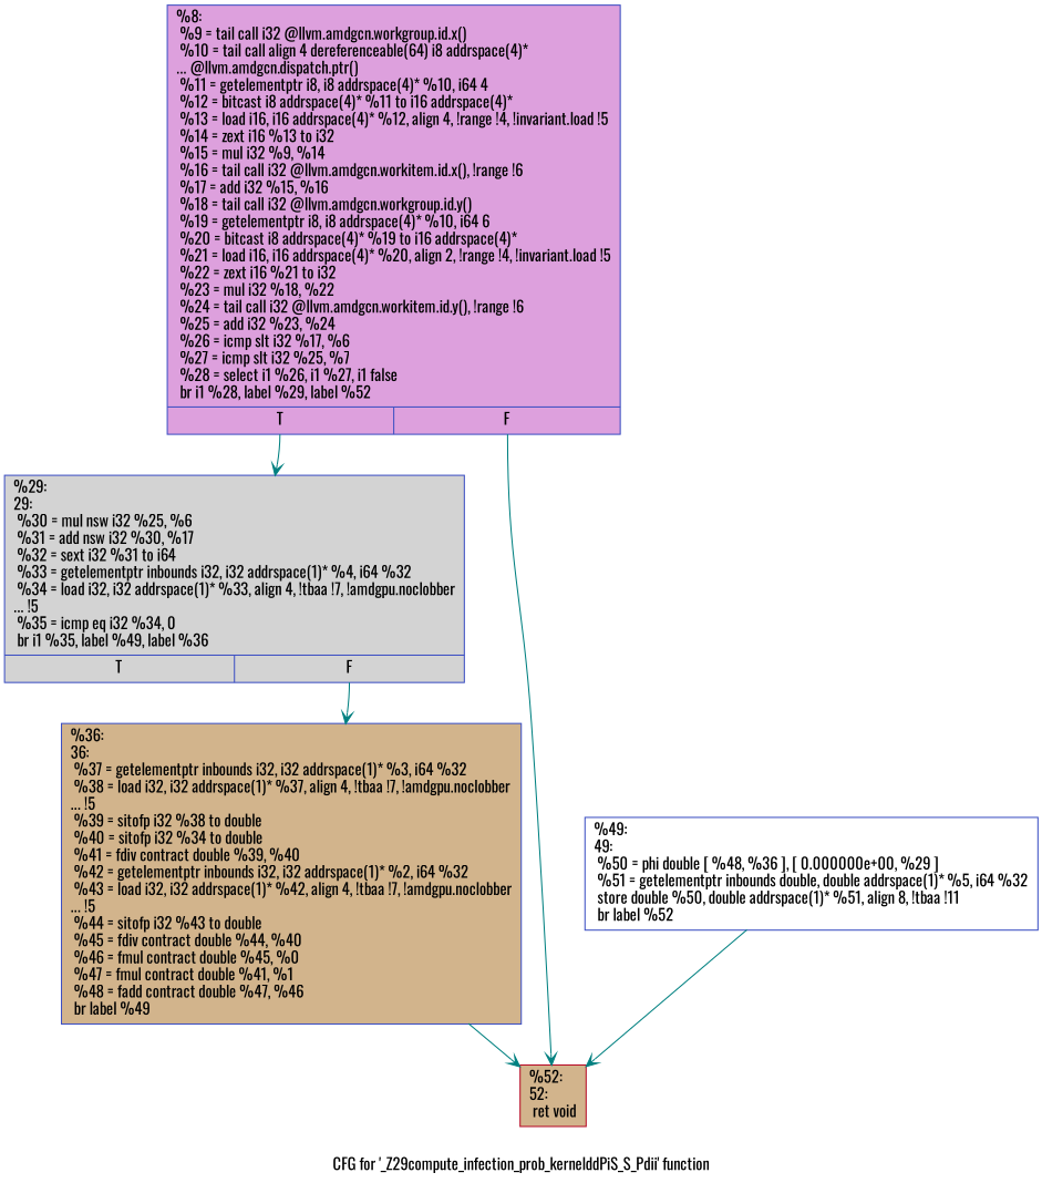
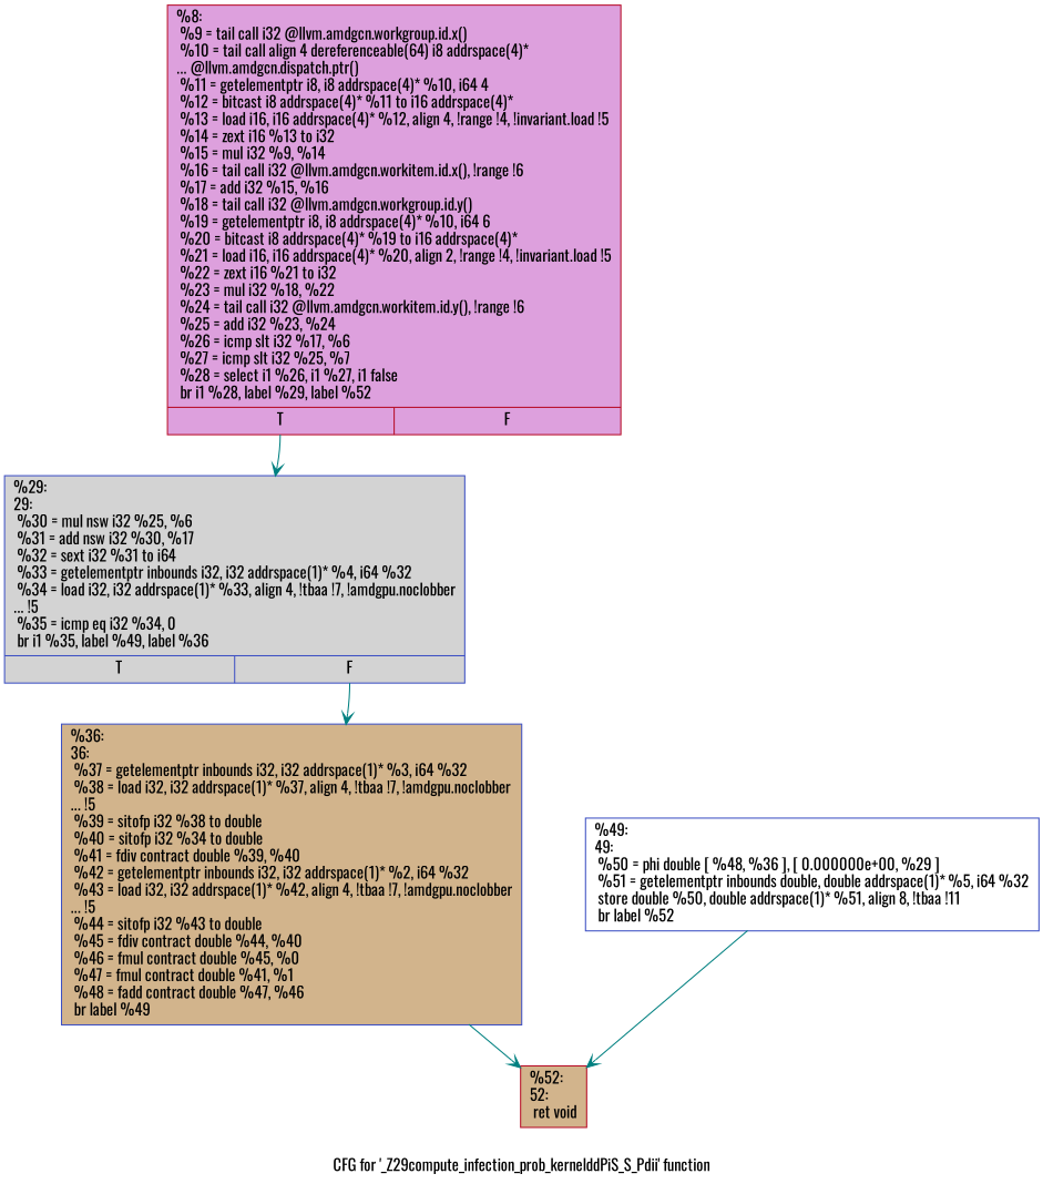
  digraph {
    fontname=Oswald
    label="CFG for '_Z29compute_infection_prob_kernelddPiS_S_Pdii' function"
    node [color="#3d50c3ff" fillcolor=tan fontname=Oswald shape=record style=filled]
    edge [arrowhead=vee color=teal fontname=Oswald]
-   n1 [fillcolor=plum label="{%8:\l  %9 = tail call i32 @llvm.amdgcn.workgroup.id.x()\l  %10 = tail call align 4 dereferenceable(64) i8 addrspace(4)*\l... @llvm.amdgcn.dispatch.ptr()\l  %11 = getelementptr i8, i8 addrspace(4)* %10, i64 4\l  %12 = bitcast i8 addrspace(4)* %11 to i16 addrspace(4)*\l  %13 = load i16, i16 addrspace(4)* %12, align 4, !range !4, !invariant.load !5\l  %14 = zext i16 %13 to i32\l  %15 = mul i32 %9, %14\l  %16 = tail call i32 @llvm.amdgcn.workitem.id.x(), !range !6\l  %17 = add i32 %15, %16\l  %18 = tail call i32 @llvm.amdgcn.workgroup.id.y()\l  %19 = getelementptr i8, i8 addrspace(4)* %10, i64 6\l  %20 = bitcast i8 addrspace(4)* %19 to i16 addrspace(4)*\l  %21 = load i16, i16 addrspace(4)* %20, align 2, !range !4, !invariant.load !5\l  %22 = zext i16 %21 to i32\l  %23 = mul i32 %18, %22\l  %24 = tail call i32 @llvm.amdgcn.workitem.id.y(), !range !6\l  %25 = add i32 %23, %24\l  %26 = icmp slt i32 %17, %6\l  %27 = icmp slt i32 %25, %7\l  %28 = select i1 %26, i1 %27, i1 false\l  br i1 %28, label %29, label %52\l|{<s0>T|<s1>F}}"]
+   n1 [color="#b70d28ff" fillcolor=plum label="{%8:\l  %9 = tail call i32 @llvm.amdgcn.workgroup.id.x()\l  %10 = tail call align 4 dereferenceable(64) i8 addrspace(4)*\l... @llvm.amdgcn.dispatch.ptr()\l  %11 = getelementptr i8, i8 addrspace(4)* %10, i64 4\l  %12 = bitcast i8 addrspace(4)* %11 to i16 addrspace(4)*\l  %13 = load i16, i16 addrspace(4)* %12, align 4, !range !4, !invariant.load !5\l  %14 = zext i16 %13 to i32\l  %15 = mul i32 %9, %14\l  %16 = tail call i32 @llvm.amdgcn.workitem.id.x(), !range !6\l  %17 = add i32 %15, %16\l  %18 = tail call i32 @llvm.amdgcn.workgroup.id.y()\l  %19 = getelementptr i8, i8 addrspace(4)* %10, i64 6\l  %20 = bitcast i8 addrspace(4)* %19 to i16 addrspace(4)*\l  %21 = load i16, i16 addrspace(4)* %20, align 2, !range !4, !invariant.load !5\l  %22 = zext i16 %21 to i32\l  %23 = mul i32 %18, %22\l  %24 = tail call i32 @llvm.amdgcn.workitem.id.y(), !range !6\l  %25 = add i32 %23, %24\l  %26 = icmp slt i32 %17, %6\l  %27 = icmp slt i32 %25, %7\l  %28 = select i1 %26, i1 %27, i1 false\l  br i1 %28, label %29, label %52\l|{<s0>T|<s1>F}}"]
    n2 [fillcolor=lightgrey label="{%29:\l29:                                               \l  %30 = mul nsw i32 %25, %6\l  %31 = add nsw i32 %30, %17\l  %32 = sext i32 %31 to i64\l  %33 = getelementptr inbounds i32, i32 addrspace(1)* %4, i64 %32\l  %34 = load i32, i32 addrspace(1)* %33, align 4, !tbaa !7, !amdgpu.noclobber\l... !5\l  %35 = icmp eq i32 %34, 0\l  br i1 %35, label %49, label %36\l|{<s0>T|<s1>F}}"]
    n3 [color="#b70d28ff" label="{%52:\l52:                                               \l  ret void\l}"]
    n4 [label="{%36:\l36:                                               \l  %37 = getelementptr inbounds i32, i32 addrspace(1)* %3, i64 %32\l  %38 = load i32, i32 addrspace(1)* %37, align 4, !tbaa !7, !amdgpu.noclobber\l... !5\l  %39 = sitofp i32 %38 to double\l  %40 = sitofp i32 %34 to double\l  %41 = fdiv contract double %39, %40\l  %42 = getelementptr inbounds i32, i32 addrspace(1)* %2, i64 %32\l  %43 = load i32, i32 addrspace(1)* %42, align 4, !tbaa !7, !amdgpu.noclobber\l... !5\l  %44 = sitofp i32 %43 to double\l  %45 = fdiv contract double %44, %40\l  %46 = fmul contract double %45, %0\l  %47 = fmul contract double %41, %1\l  %48 = fadd contract double %47, %46\l  br label %49\l}"]
    n5 [fillcolor=white label="{%49:\l49:                                               \l  %50 = phi double [ %48, %36 ], [ 0.000000e+00, %29 ]\l  %51 = getelementptr inbounds double, double addrspace(1)* %5, i64 %32\l  store double %50, double addrspace(1)* %51, align 8, !tbaa !11\l  br label %52\l}"]
    n1 -> n2 [tailport=s0]
-   n1 -> n3 [tailport=s1]
    n2 -> n4 [tailport=s1]
    n4 -> n3
    n5 -> n3
  }
